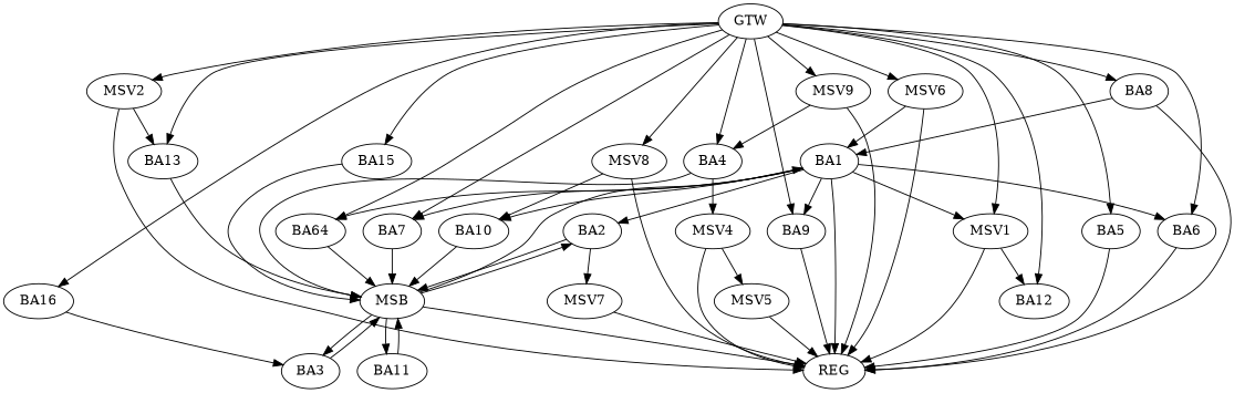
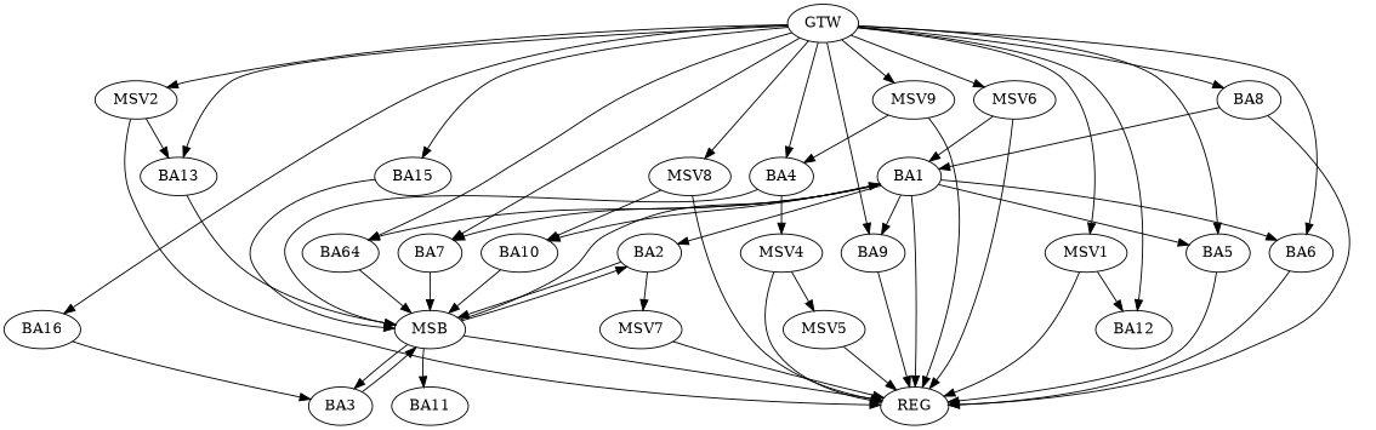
  strict digraph {
    n1 [label=BA1]
    n2 [label=BA2]
    n3 [label=BA5]
    n4 [label=BA6]
    n5 [label=BA7]
    n6 [label=BA9]
    n7 [label=BA10]
    n8 [label=BA64]
    n9 [label=REG]
    n10 [label=MSB]
    n11 [label=MSV7]
    n12 [label=BA3]
    n13 [label=BA11]
    n14 [label=BA4]
    n15 [label=MSV4]
    n16 [label=MSV5]
    n17 [label=BA8]
    n18 [label=BA12]
    n19 [label=BA13]
    n20 [label=BA15]
    n21 [label=BA16]
    n22 [label=GTW]
    n23 [label=MSV1]
    n24 [label=MSV2]
    n25 [label=MSV6]
    n26 [label=MSV8]
    n27 [label=MSV9]
    n1 -> n2
-   n1 -> n23
+   n1 -> n3
    n1 -> n4
    n1 -> n5
    n1 -> n6
    n1 -> n7
    n1 -> n8
    n1 -> n9
    n2 -> n10
    n2 -> n11
    n3 -> n9
    n4 -> n9
    n5 -> n10
    n6 -> n9
    n7 -> n10
    n8 -> n10
    n10 -> n1
    n10 -> n2
    n10 -> n9
    n10 -> n12
    n10 -> n13
    n11 -> n9
    n12 -> n10
-   n13 -> n10
    n14 -> n10
    n14 -> n15
    n15 -> n9
    n15 -> n16
    n16 -> n9
    n17 -> n1
    n17 -> n9
    n19 -> n10
    n20 -> n10
    n21 -> n12
    n22 -> n3
    n22 -> n4
    n22 -> n5
    n22 -> n6
    n22 -> n8
    n22 -> n14
    n22 -> n17
    n22 -> n18
    n22 -> n19
    n22 -> n20
    n22 -> n21
    n22 -> n23
    n22 -> n24
    n22 -> n25
    n22 -> n26
    n22 -> n27
    n23 -> n9
    n23 -> n18
    n24 -> n9
    n24 -> n19
    n25 -> n1
    n25 -> n9
    n26 -> n7
    n26 -> n9
    n27 -> n9
    n27 -> n14
  }
